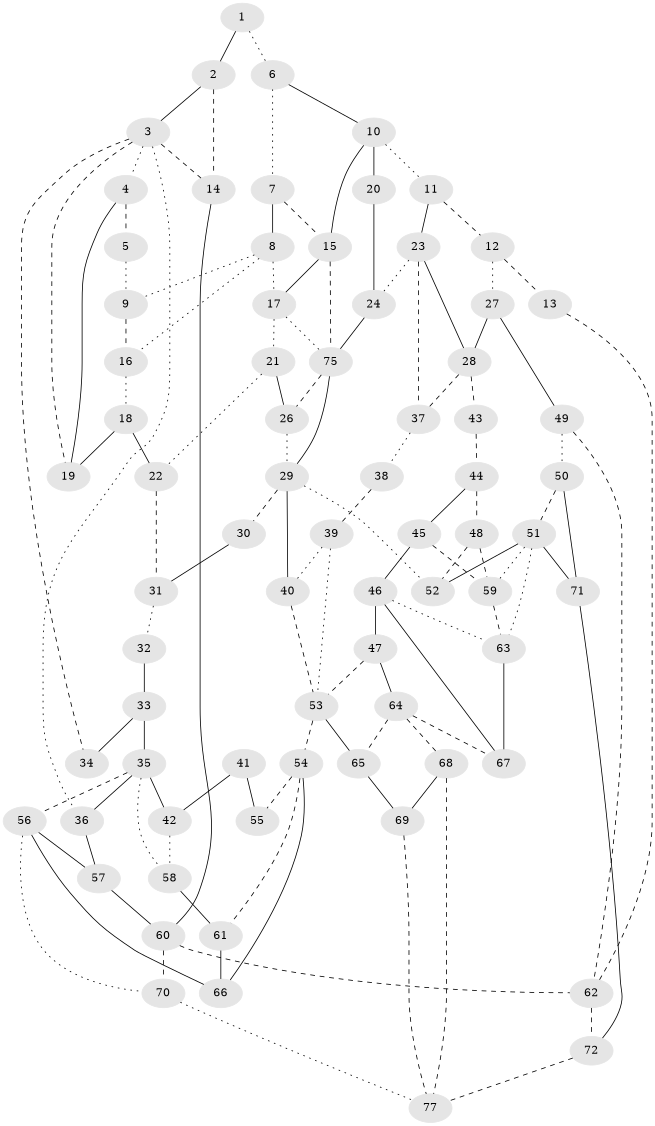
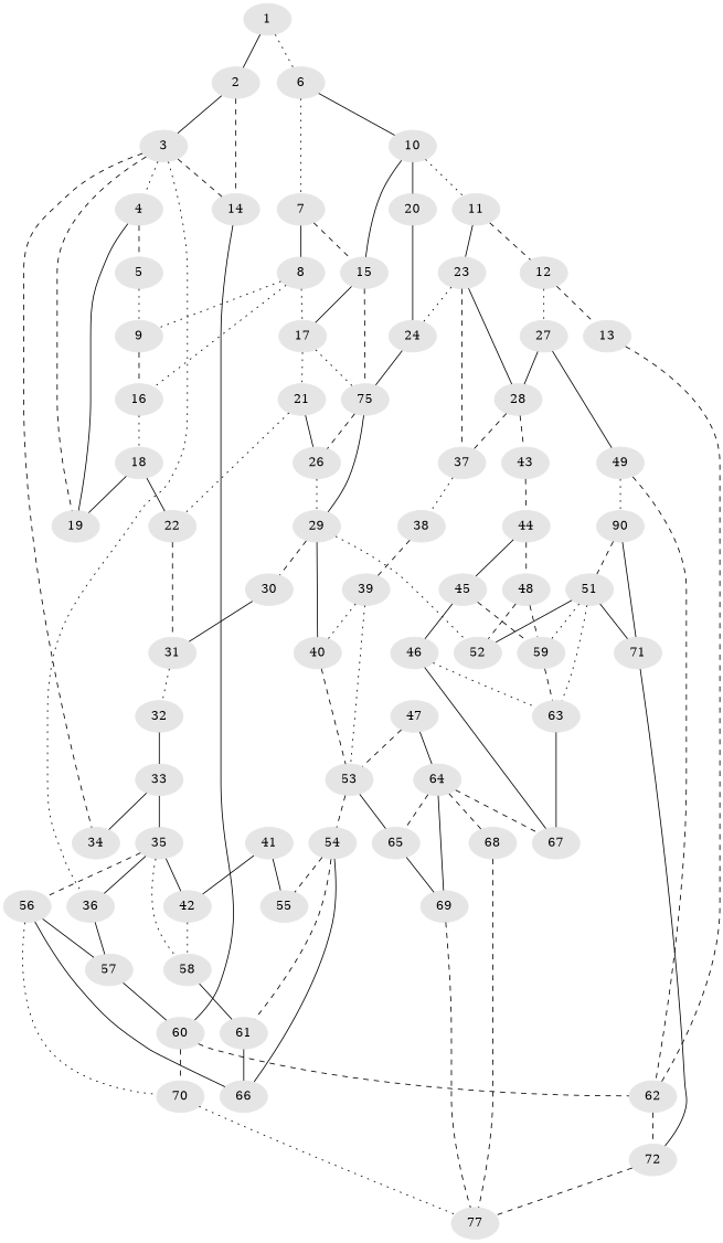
  graph {
    node [color=gray90 style=filled]
    edge [style=solid weight=1.0]
    1
    2
    6
    3
    14
    7
    10
    4
    19
    34
    36
    60
    5
    57
    9
    16
    8
    15
    11
    20
    17
    n22 [label=75]
    18
    21
    12
    23
    24
    13
    27
    28
    37
    62
    49
    72
    70
    26
    29
    22
    31
    32
    43
    38
    30
    40
    52
-   50
+   50 [label=90]
    44
    53
    41
    42
    55
    33
    35
    56
    58
    66
    61
    39
    47
    64
    54
    65
    45
    48
    46
    59
    63
    67
    68
    51
    71
    69
    n73 [label=77]
    1 -- 2
    1 -- 6 [style=dotted]
    2 -- 3
    2 -- 14 [style=dashed]
    6 -- 7 [style=dotted]
    6 -- 10
    3 -- 14 [style=dashed]
    3 -- 4 [style=dotted]
    3 -- 19 [style=dashed]
    3 -- 34 [style=dashed]
    3 -- 36 [style=dotted]
    14 -- 60
    7 -- 8 [weight=2.0]
    7 -- 15 [style=dashed]
    10 -- 15
    10 -- 11 [style=dotted weight=2.0]
    10 -- 20 [weight=2.0]
    4 -- 19
    4 -- 5 [style=dashed]
    36 -- 57
    60 -- 62 [style=dashed]
    60 -- 70 [style=dashed]
    5 -- 9 [style=dotted]
    57 -- 60
    9 -- 16 [style=dashed]
    16 -- 18 [style=dotted]
    8 -- 9 [style=dotted]
    8 -- 16 [style=dotted]
    8 -- 17 [style=dotted weight=2.0]
    15 -- 17
    15 -- n22 [style=dashed]
    11 -- 12 [style=dashed weight=2.0]
    11 -- 23
    20 -- 24
    17 -- n22 [style=dotted]
    17 -- 21 [style=dotted]
    n22 -- 26 [style=dashed]
    n22 -- 29
    18 -- 19
    18 -- 22
    21 -- 26
    21 -- 22 [style=dotted]
    12 -- 13 [style=dashed weight=2.0]
    12 -- 27 [style=dotted]
    23 -- 24 [style=dotted weight=2.0]
    23 -- 28
    23 -- 37 [style=dashed]
    24 -- n22 [weight=2.0]
    13 -- 62 [style=dashed]
    27 -- 28
    27 -- 49
    28 -- 37 [style=dashed weight=2.0]
    28 -- 43 [style=dashed weight=2.0]
    37 -- 38 [style=dotted]
    62 -- 72 [style=dashed]
    49 -- 62 [style=dashed]
    49 -- 50 [style=dotted]
    72 -- n73 [style=dashed]
    70 -- n73 [style=dotted]
    26 -- 29 [style=dotted]
    29 -- 30 [style=dashed weight=2.0]
    29 -- 40
    29 -- 52 [style=dotted]
    22 -- 31 [style=dashed]
    31 -- 32 [style=dotted]
    32 -- 33 [weight=2.0]
    43 -- 44 [style=dashed weight=2.0]
    38 -- 39 [style=dashed]
    30 -- 31
    40 -- 53 [style=dashed]
    50 -- 51 [style=dashed]
    50 -- 71
    44 -- 45
    44 -- 48 [style=dashed weight=3.0]
    53 -- 54 [style=dashed weight=2.0]
    53 -- 65
    41 -- 42
    41 -- 55
    42 -- 58 [style=dotted]
    33 -- 34 [weight=2.0]
    33 -- 35 [weight=2.0]
    35 -- 36
    35 -- 42
    35 -- 56 [style=dashed]
    35 -- 58 [style=dotted]
    56 -- 57
    56 -- 70 [style=dotted]
    56 -- 66 [weight=2.0]
    58 -- 61
    61 -- 66
    39 -- 40 [style=dotted]
    39 -- 53 [style=dotted]
    47 -- 53 [style=dashed]
    47 -- 64 [weight=2.0]
    64 -- 65 [style=dashed]
    64 -- 67 [style=dashed]
    64 -- 68 [style=dashed]
    54 -- 55 [style=dashed weight=2.0]
    54 -- 66
    54 -- 61 [style=dashed]
    65 -- 69
    45 -- 46
    45 -- 59 [style=dashed]
    48 -- 52 [style=dashed weight=2.0]
    48 -- 59 [style=dashed]
-   46 -- 47 [weight=2.0]
    46 -- 63 [style=dotted]
    46 -- 67 [weight=2.0]
    59 -- 63 [style=dashed]
    63 -- 67
-   68 -- 69
+   64 -- 69
    68 -- n73 [style=dashed]
    51 -- 52
    51 -- 59 [style=dotted]
    51 -- 63 [style=dotted weight=2.0]
    51 -- 71
    71 -- 72
    69 -- n73 [style=dashed]
  }
